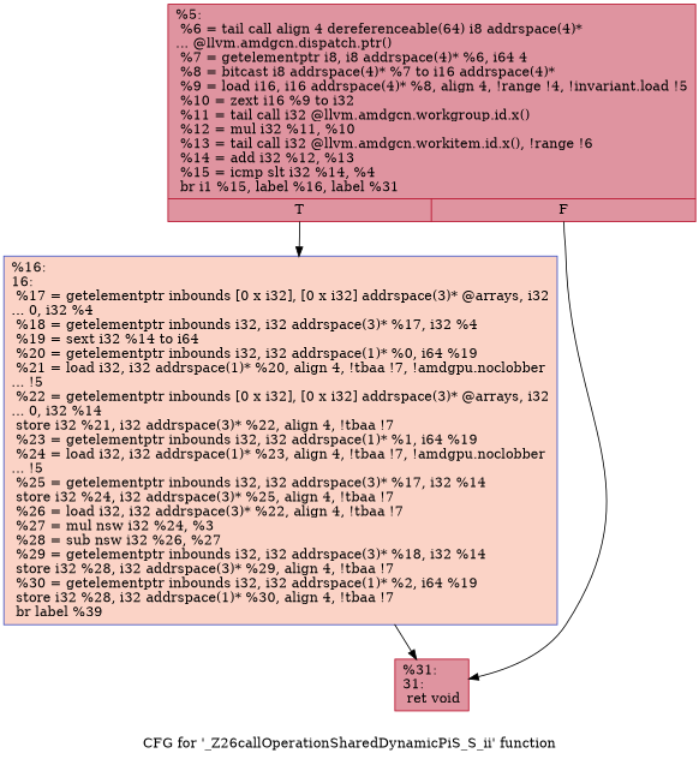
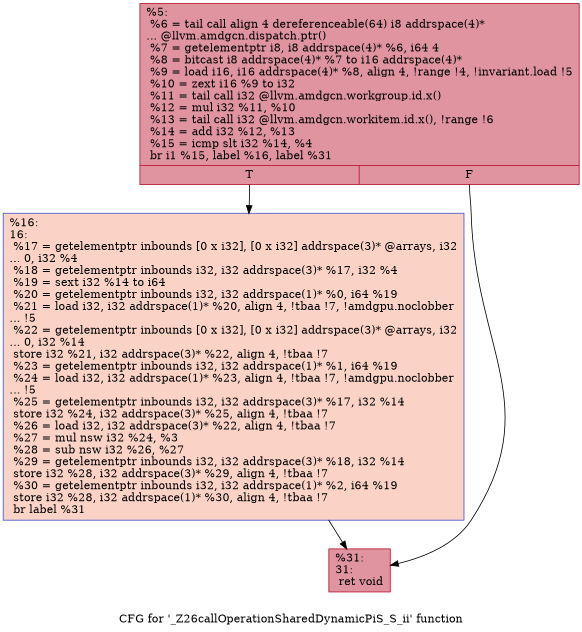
  digraph {
    label="CFG for '_Z26callOperationSharedDynamicPiS_S_ii' function"
    node [color="#b70d28ff" fillcolor="#b70d2870" shape=record style=filled]
    n1 [label="{%5:\l  %6 = tail call align 4 dereferenceable(64) i8 addrspace(4)*\l... @llvm.amdgcn.dispatch.ptr()\l  %7 = getelementptr i8, i8 addrspace(4)* %6, i64 4\l  %8 = bitcast i8 addrspace(4)* %7 to i16 addrspace(4)*\l  %9 = load i16, i16 addrspace(4)* %8, align 4, !range !4, !invariant.load !5\l  %10 = zext i16 %9 to i32\l  %11 = tail call i32 @llvm.amdgcn.workgroup.id.x()\l  %12 = mul i32 %11, %10\l  %13 = tail call i32 @llvm.amdgcn.workitem.id.x(), !range !6\l  %14 = add i32 %12, %13\l  %15 = icmp slt i32 %14, %4\l  br i1 %15, label %16, label %31\l|{<s0>T|<s1>F}}"]
-   n2 [color="#3d50c3ff" fillcolor="#f59c7d70" label="{%16:\l16:                                               \l  %17 = getelementptr inbounds [0 x i32], [0 x i32] addrspace(3)* @arrays, i32\l... 0, i32 %4\l  %18 = getelementptr inbounds i32, i32 addrspace(3)* %17, i32 %4\l  %19 = sext i32 %14 to i64\l  %20 = getelementptr inbounds i32, i32 addrspace(1)* %0, i64 %19\l  %21 = load i32, i32 addrspace(1)* %20, align 4, !tbaa !7, !amdgpu.noclobber\l... !5\l  %22 = getelementptr inbounds [0 x i32], [0 x i32] addrspace(3)* @arrays, i32\l... 0, i32 %14\l  store i32 %21, i32 addrspace(3)* %22, align 4, !tbaa !7\l  %23 = getelementptr inbounds i32, i32 addrspace(1)* %1, i64 %19\l  %24 = load i32, i32 addrspace(1)* %23, align 4, !tbaa !7, !amdgpu.noclobber\l... !5\l  %25 = getelementptr inbounds i32, i32 addrspace(3)* %17, i32 %14\l  store i32 %24, i32 addrspace(3)* %25, align 4, !tbaa !7\l  %26 = load i32, i32 addrspace(3)* %22, align 4, !tbaa !7\l  %27 = mul nsw i32 %24, %3\l  %28 = sub nsw i32 %26, %27\l  %29 = getelementptr inbounds i32, i32 addrspace(3)* %18, i32 %14\l  store i32 %28, i32 addrspace(3)* %29, align 4, !tbaa !7\l  %30 = getelementptr inbounds i32, i32 addrspace(1)* %2, i64 %19\l  store i32 %28, i32 addrspace(1)* %30, align 4, !tbaa !7\l  br label %39\l}"]
+   n2 [color="#3d50c3ff" fillcolor="#f59c7d70" label="{%16:\l16:                                               \l  %17 = getelementptr inbounds [0 x i32], [0 x i32] addrspace(3)* @arrays, i32\l... 0, i32 %4\l  %18 = getelementptr inbounds i32, i32 addrspace(3)* %17, i32 %4\l  %19 = sext i32 %14 to i64\l  %20 = getelementptr inbounds i32, i32 addrspace(1)* %0, i64 %19\l  %21 = load i32, i32 addrspace(1)* %20, align 4, !tbaa !7, !amdgpu.noclobber\l... !5\l  %22 = getelementptr inbounds [0 x i32], [0 x i32] addrspace(3)* @arrays, i32\l... 0, i32 %14\l  store i32 %21, i32 addrspace(3)* %22, align 4, !tbaa !7\l  %23 = getelementptr inbounds i32, i32 addrspace(1)* %1, i64 %19\l  %24 = load i32, i32 addrspace(1)* %23, align 4, !tbaa !7, !amdgpu.noclobber\l... !5\l  %25 = getelementptr inbounds i32, i32 addrspace(3)* %17, i32 %14\l  store i32 %24, i32 addrspace(3)* %25, align 4, !tbaa !7\l  %26 = load i32, i32 addrspace(3)* %22, align 4, !tbaa !7\l  %27 = mul nsw i32 %24, %3\l  %28 = sub nsw i32 %26, %27\l  %29 = getelementptr inbounds i32, i32 addrspace(3)* %18, i32 %14\l  store i32 %28, i32 addrspace(3)* %29, align 4, !tbaa !7\l  %30 = getelementptr inbounds i32, i32 addrspace(1)* %2, i64 %19\l  store i32 %28, i32 addrspace(1)* %30, align 4, !tbaa !7\l  br label %31\l}"]
    n3 [label="{%31:\l31:                                               \l  ret void\l}"]
    n1 -> n2 [tailport=s0]
    n1 -> n3 [tailport=s1]
    n2 -> n3
  }
